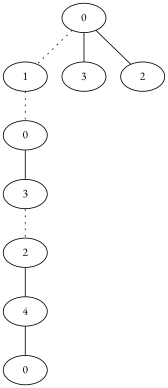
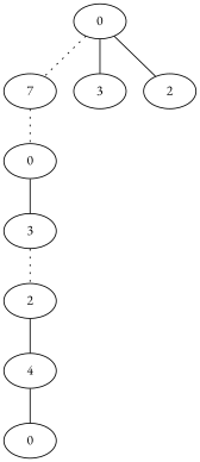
  graph {
    fontname="EB Garamond"
    node [fontname="EB Garamond"]
    edge [fontname="EB Garamond"]
    n1 [label=0]
-   n2 [label=1]
+   n2 [label=7]
    n3 [label=3]
    n4 [label=2]
    n5 [label=0]
    n6 [label=3]
    n7 [label=2]
    n8 [label=4]
    n9 [label=0]
    n1 -- n2 [style=dotted]
    n1 -- n3
    n1 -- n4
    n2 -- n5 [style=dotted]
    n5 -- n6
    n6 -- n7 [style=dotted]
    n7 -- n8
    n8 -- n9
  }
